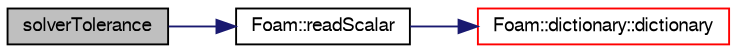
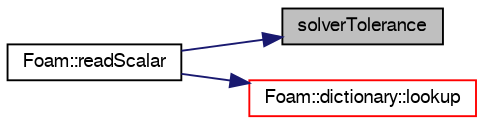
  digraph {
    rankdir=LR
    node [color=black fontname=FreeSans fontsize=10 shape=record]
    edge [color=midnightblue fontname=FreeSans fontsize=10 labelfontname=FreeSans labelfontsize=10 style=solid]
    n1 [fillcolor=grey75 fontcolor=black height=0.2 label=solverTolerance style=filled width=0.4]
    n2 [height=0.2 label="Foam::readScalar" width=0.4]
-   n3 [color=red height=0.2 label="Foam::dictionary::dictionary" width=0.4]
-   n1 -> n2
+   n3 [color=red height=0.2 label="Foam::dictionary::lookup" width=0.4]
+   n2 -> n1
    n2 -> n3
  }
